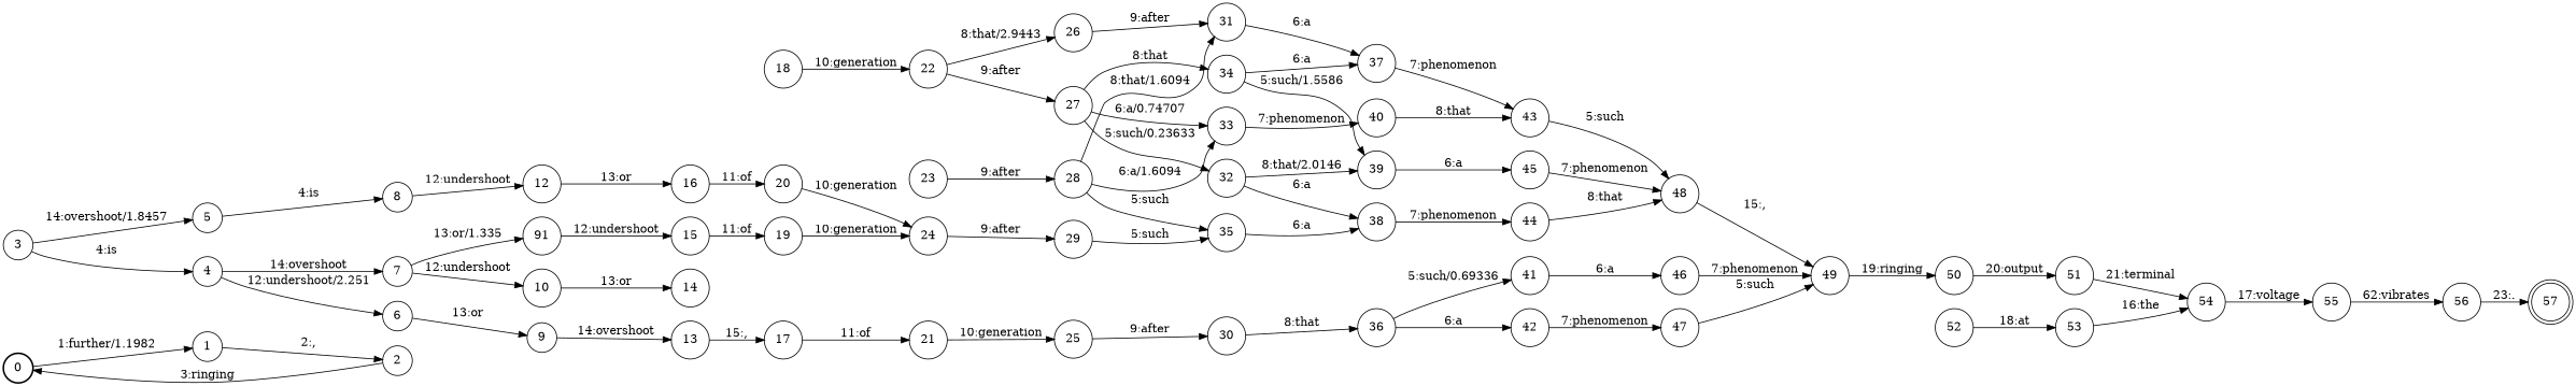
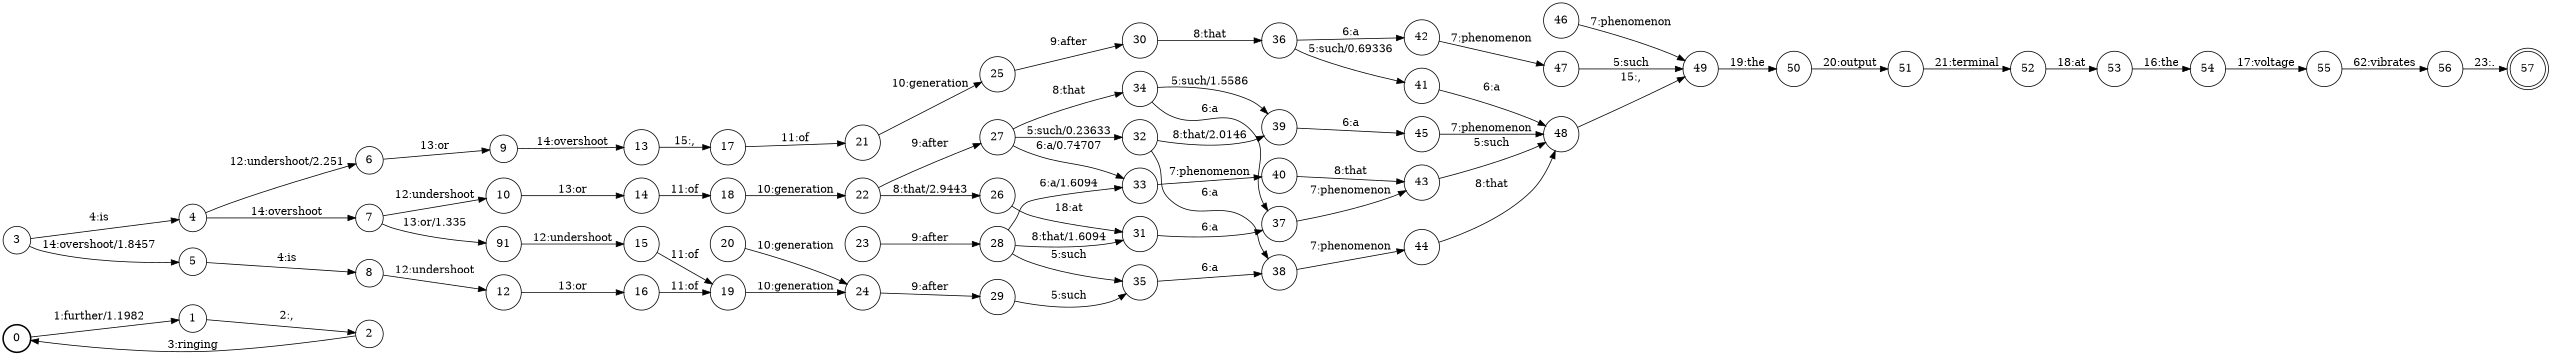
  digraph {
    nodesep=0.25
    rankdir=LR
    ranksep=0.4
    node [fontsize=14 shape=circle style=solid]
    edge [fontsize=14]
    n1 [label=0 style=bold]
    n2 [label=1]
    n3 [label=2]
    n4 [label=3]
    n5 [label=4]
    n6 [label=5]
    n7 [label=6]
    n8 [label=7]
    n9 [label=8]
    n10 [label=9]
    n11 [label=10]
    n12 [label=91]
    n13 [label=12]
    n14 [label=13]
    n15 [label=14]
    n16 [label=15]
    n17 [label=16]
    n18 [label=17]
    n19 [label=18]
    n20 [label=19]
    n21 [label=20]
    n22 [label=21]
    n23 [label=22]
    n24 [label=24]
    n25 [label=25]
    n26 [label=26]
    n27 [label=27]
    n28 [label=23]
    n29 [label=28]
    n30 [label=29]
    n31 [label=30]
    n32 [label=31]
    n33 [label=32]
    n34 [label=33]
    n35 [label=34]
    n36 [label=35]
    n37 [label=36]
    n38 [label=37]
    n39 [label=38]
    n40 [label=39]
    n41 [label=40]
    n42 [label=41]
    n43 [label=42]
    n44 [label=43]
    n45 [label=44]
    n46 [label=45]
    n47 [label=46]
    n48 [label=47]
    n49 [label=48]
    n50 [label=49]
    n51 [label=50]
    n52 [label=51]
    n53 [label=52]
    n54 [label=53]
    n55 [label=54]
    n56 [label=55]
    n57 [label=56]
    n58 [label=57 shape=doublecircle]
    n1 -> n2 [label="1:further/1.1982"]
    n2 -> n3 [label="2:,"]
    n3 -> n1 [label="3:ringing"]
    n4 -> n5 [label="4:is"]
    n4 -> n6 [label="14:overshoot/1.8457"]
    n5 -> n7 [label="12:undershoot/2.251"]
    n5 -> n8 [label="14:overshoot"]
    n6 -> n9 [label="4:is"]
    n7 -> n10 [label="13:or"]
    n8 -> n11 [label="12:undershoot"]
    n8 -> n12 [label="13:or/1.335"]
    n9 -> n13 [label="12:undershoot"]
    n10 -> n14 [label="14:overshoot"]
    n11 -> n15 [label="13:or"]
    n12 -> n16 [label="12:undershoot"]
    n13 -> n17 [label="13:or"]
    n14 -> n18 [label="15:,"]
+   n15 -> n19 [label="11:of"]
    n16 -> n20 [label="11:of"]
-   n17 -> n21 [label="11:of"]
+   n17 -> n20 [label="11:of"]
    n18 -> n22 [label="11:of"]
    n19 -> n23 [label="10:generation"]
    n20 -> n24 [label="10:generation"]
    n21 -> n24 [label="10:generation"]
    n22 -> n25 [label="10:generation"]
    n23 -> n26 [label="8:that/2.9443"]
    n23 -> n27 [label="9:after"]
    n24 -> n30 [label="9:after"]
    n25 -> n31 [label="9:after"]
-   n26 -> n32 [label="9:after"]
+   n26 -> n32 [label="18:at"]
    n27 -> n33 [label="5:such/0.23633"]
    n27 -> n34 [label="6:a/0.74707"]
    n27 -> n35 [label="8:that"]
    n28 -> n29 [label="9:after"]
    n29 -> n32 [label="8:that/1.6094"]
    n29 -> n34 [label="6:a/1.6094"]
    n29 -> n36 [label="5:such"]
    n30 -> n36 [label="5:such"]
    n31 -> n37 [label="8:that"]
    n32 -> n38 [label="6:a"]
    n33 -> n39 [label="6:a"]
    n33 -> n40 [label="8:that/2.0146"]
    n34 -> n41 [label="7:phenomenon"]
    n35 -> n38 [label="6:a"]
    n35 -> n40 [label="5:such/1.5586"]
    n36 -> n39 [label="6:a"]
    n37 -> n42 [label="5:such/0.69336"]
    n37 -> n43 [label="6:a"]
    n38 -> n44 [label="7:phenomenon"]
    n39 -> n45 [label="7:phenomenon"]
    n40 -> n46 [label="6:a"]
    n41 -> n44 [label="8:that"]
-   n42 -> n47 [label="6:a"]
+   n42 -> n49 [label="6:a"]
    n43 -> n48 [label="7:phenomenon"]
    n44 -> n49 [label="5:such"]
    n45 -> n49 [label="8:that"]
    n46 -> n49 [label="7:phenomenon"]
    n47 -> n50 [label="7:phenomenon"]
    n48 -> n50 [label="5:such"]
    n49 -> n50 [label="15:,"]
-   n50 -> n51 [label="19:ringing"]
+   n50 -> n51 [label="19:the"]
    n51 -> n52 [label="20:output"]
-   n52 -> n55 [label="21:terminal"]
+   n52 -> n53 [label="21:terminal"]
    n53 -> n54 [label="18:at"]
    n54 -> n55 [label="16:the"]
    n55 -> n56 [label="17:voltage"]
    n56 -> n57 [label="62:vibrates"]
    n57 -> n58 [label="23:."]
  }
